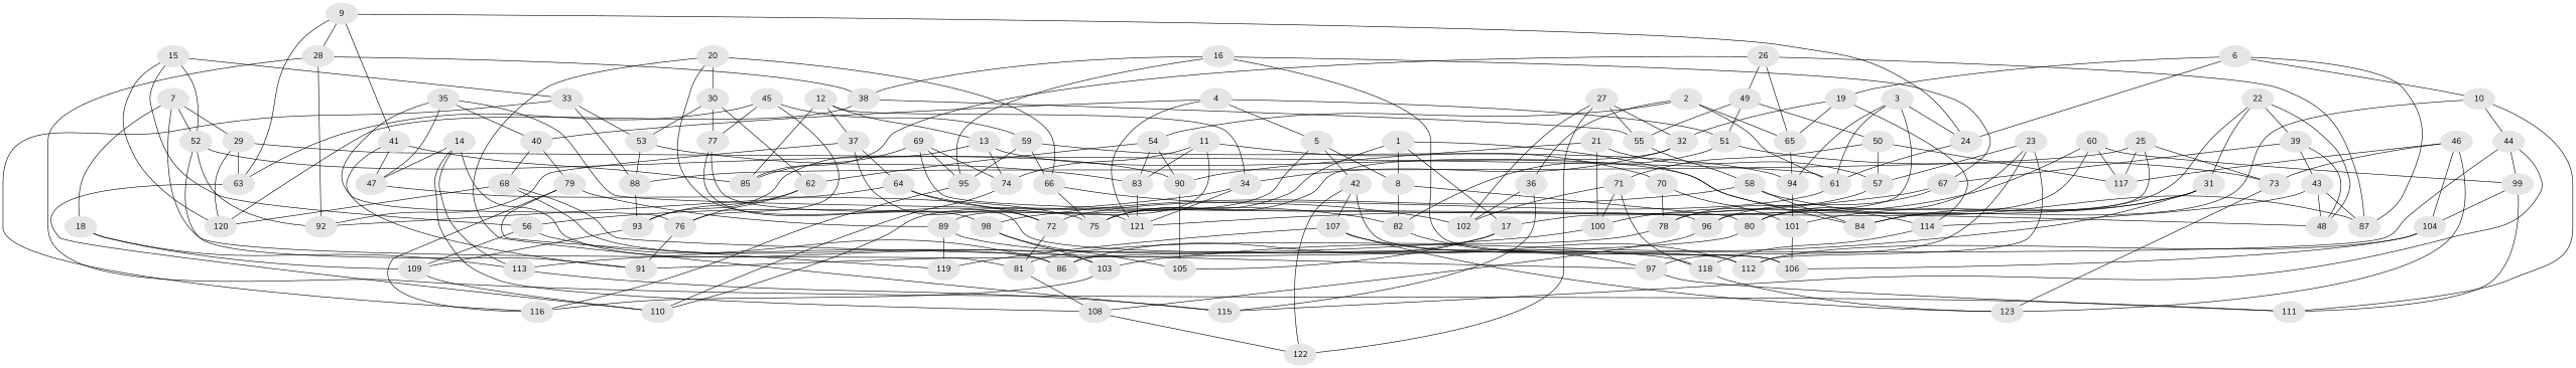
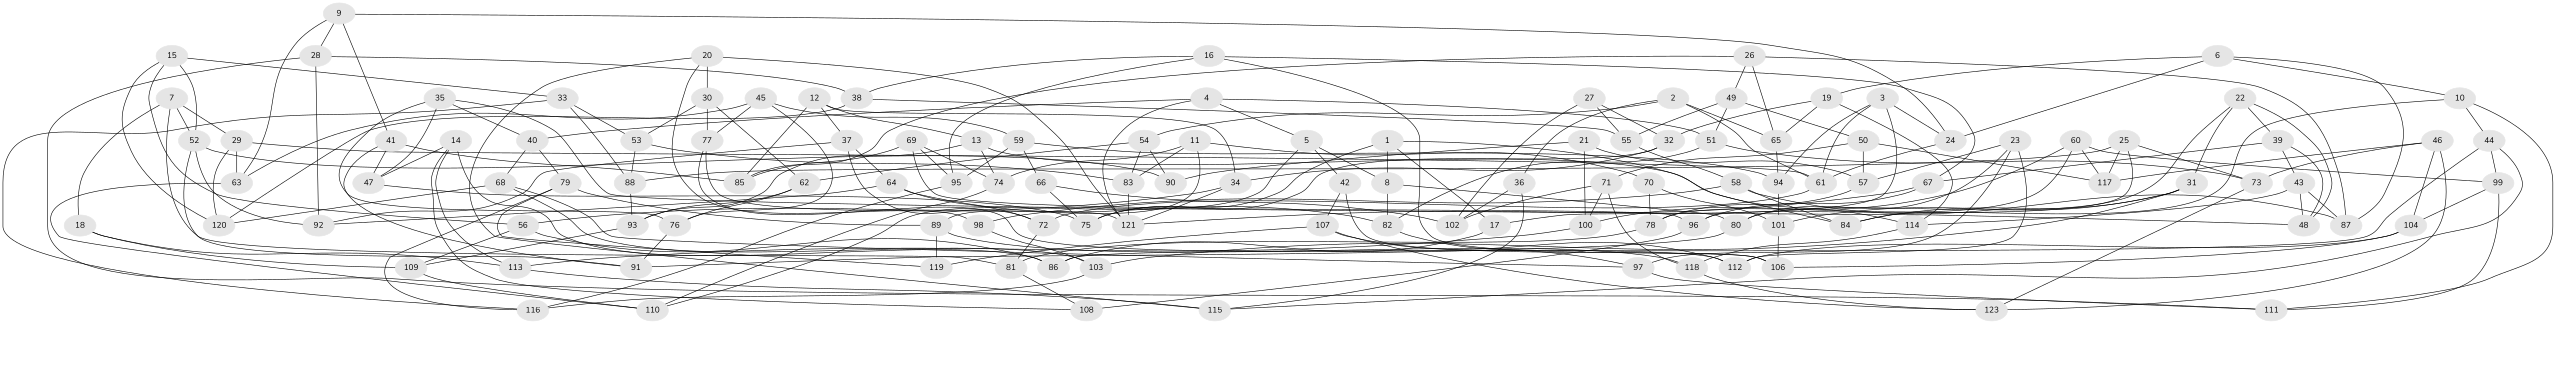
  graph {
    fontname=Nunito
    node [color=gray90 fontname=Nunito style=filled]
    edge [fontname=Nunito]
    1
    8
    17
    75
    84
    80
    82
    86
-   105
    2
    36
    54
    61
    65
    115
    102
    83
    90
    62
    72
    94
    3
    24
    101
    4
    5
    40
    51
    121
    42
    110
    68
    79
    73
    106
-   122
    107
    6
    10
    19
    87
    44
    111
    114
    32
    7
    18
    29
    52
    81
    113
    109
    63
    120
    91
    92
    108
    97
    9
    28
    41
    38
    85
    47
    99
    11
    70
    74
    89
    78
    119
    118
    12
    13
    34
    37
    93
    56
    64
    14
    15
    33
    88
    53
    116
    16
    67
    95
    55
    96
    20
    30
    66
    98
    77
    103
    21
    57
    100
    22
    31
    39
    48
    43
    23
    112
    25
    117
    123
    26
    49
    50
    27
    58
    76
    35
    104
    45
    59
    46
    71
    60
    69
    1 -- 8
    1 -- 17
    1 -- 75
    1 -- 84
    8 -- 80
    8 -- 82
    17 -- 86
-   17 -- 105
    80 -- 91
    82 -- 97
    2 -- 36
    2 -- 54
    2 -- 61
    2 -- 65
    36 -- 115
    36 -- 102
    54 -- 83
    54 -- 90
    54 -- 62
    61 -- 72
    65 -- 94
    83 -- 121
-   90 -- 105
    62 -- 93
    62 -- 76
    72 -- 81
    94 -- 101
    3 -- 17
    3 -- 61
    3 -- 94
    3 -- 24
    24 -- 61
    101 -- 106
    4 -- 5
    4 -- 40
    4 -- 51
    4 -- 121
    5 -- 8
    5 -- 42
    5 -- 110
    40 -- 68
    40 -- 79
    51 -- 82
    51 -- 73
    42 -- 106
-   42 -- 122
    42 -- 107
    68 -- 120
    68 -- 97
    68 -- 103
    79 -- 89
    79 -- 119
    79 -- 116
    73 -- 123
    107 -- 119
    107 -- 112
    107 -- 123
    6 -- 24
    6 -- 10
    6 -- 19
    6 -- 87
    10 -- 84
    10 -- 44
    10 -- 111
    19 -- 65
    19 -- 114
    19 -- 32
    44 -- 86
    44 -- 115
    44 -- 99
    114 -- 118
    32 -- 75
    32 -- 34
    7 -- 18
    7 -- 29
    7 -- 52
    7 -- 81
    18 -- 113
    18 -- 109
    29 -- 61
    29 -- 63
    29 -- 120
    52 -- 90
    52 -- 91
    52 -- 92
    81 -- 108
    113 -- 115
    109 -- 110
    63 -- 110
-   108 -- 122
    97 -- 111
    9 -- 24
    9 -- 63
    9 -- 28
    9 -- 41
    28 -- 111
    28 -- 92
    28 -- 38
    41 -- 91
    41 -- 85
    41 -- 47
    38 -- 120
    38 -- 55
    47 -- 75
    99 -- 111
    99 -- 104
    11 -- 83
    11 -- 70
    11 -- 74
    11 -- 89
    70 -- 101
    70 -- 78
    74 -- 110
    89 -- 119
    89 -- 118
    78 -- 81
    118 -- 123
    12 -- 85
    12 -- 13
    12 -- 34
    12 -- 37
    13 -- 114
    13 -- 74
    13 -- 93
    34 -- 121
    34 -- 56
    37 -- 72
    37 -- 92
    37 -- 64
    93 -- 109
    56 -- 86
    56 -- 109
    64 -- 82
    64 -- 72
    64 -- 92
    14 -- 86
    14 -- 113
    14 -- 108
    14 -- 47
    15 -- 52
    15 -- 120
    15 -- 56
    15 -- 33
    33 -- 88
    33 -- 53
    33 -- 116
    88 -- 93
    53 -- 83
    53 -- 88
    16 -- 106
    16 -- 38
    16 -- 67
    16 -- 95
    67 -- 121
    67 -- 96
    95 -- 116
    55 -- 58
    96 -- 108
    20 -- 115
    20 -- 30
-   20 -- 66
+   20 -- 121
    20 -- 98
    30 -- 62
    30 -- 53
    30 -- 77
    66 -- 75
    66 -- 102
-   98 -- 105
    98 -- 103
    77 -- 121
    77 -- 112
    103 -- 116
    21 -- 90
    21 -- 57
    21 -- 100
    57 -- 78
    100 -- 113
    22 -- 80
    22 -- 31
    22 -- 39
    22 -- 48
    31 -- 84
    31 -- 101
    31 -- 103
    39 -- 67
    39 -- 48
    39 -- 43
    43 -- 87
    43 -- 114
    43 -- 48
    23 -- 80
    23 -- 97
    23 -- 57
    23 -- 112
    25 -- 73
    25 -- 88
    25 -- 96
    25 -- 117
    26 -- 65
    26 -- 87
    26 -- 85
    26 -- 49
    49 -- 51
    49 -- 55
    49 -- 50
    50 -- 57
    50 -- 117
    50 -- 71
    27 -- 102
-   27 -- 122
    27 -- 32
    27 -- 55
    58 -- 84
    58 -- 87
    58 -- 98
    76 -- 91
    35 -- 40
    35 -- 47
    35 -- 48
    35 -- 76
    104 -- 106
    104 -- 112
    45 -- 63
    45 -- 77
    45 -- 76
    45 -- 59
    59 -- 94
    59 -- 95
    59 -- 66
    46 -- 73
    46 -- 117
    46 -- 123
    46 -- 104
    71 -- 102
    71 -- 118
    71 -- 100
    60 -- 99
    60 -- 78
    60 -- 100
    60 -- 117
    69 -- 85
    69 -- 74
    69 -- 95
    69 -- 96
  }
